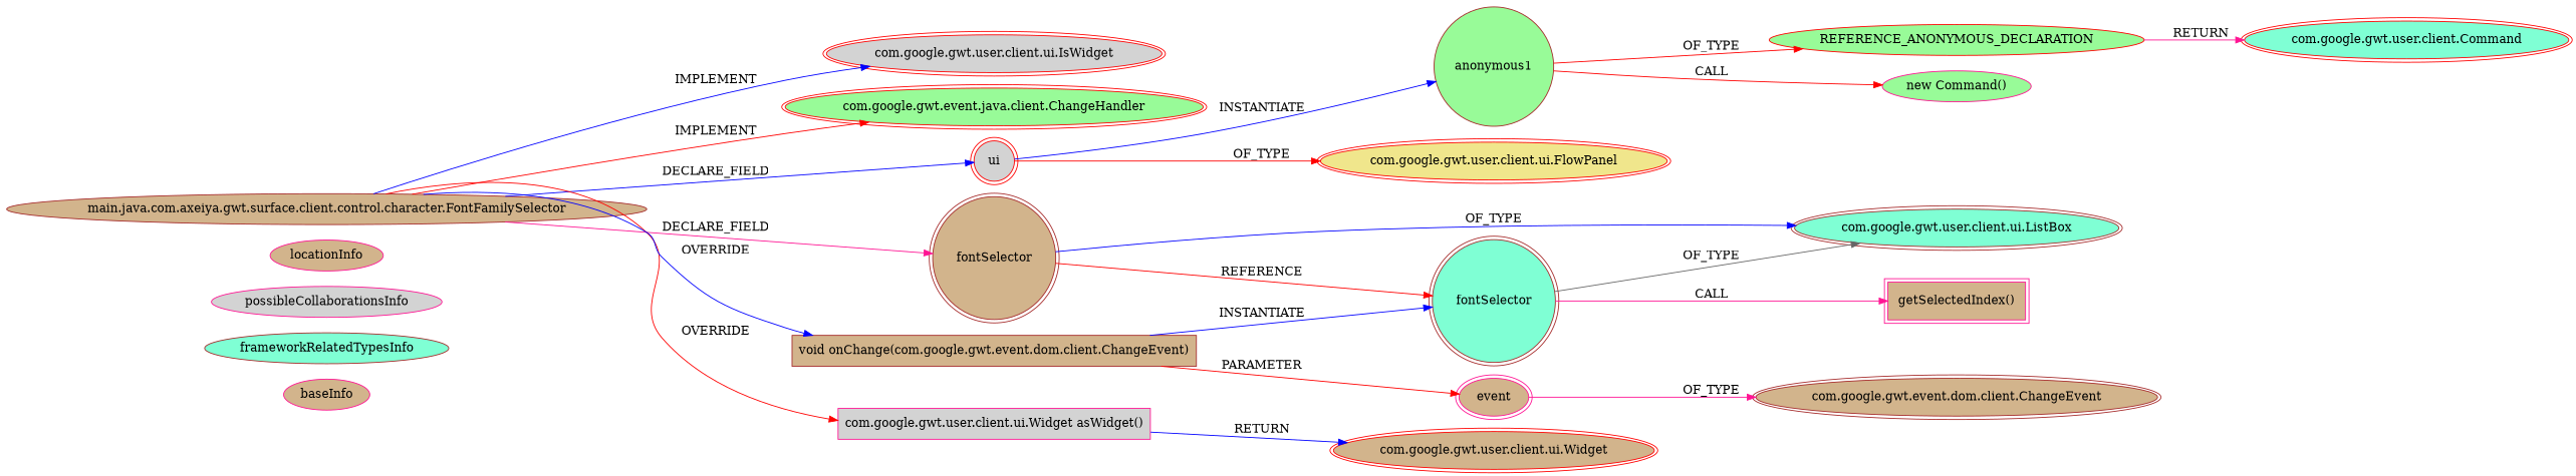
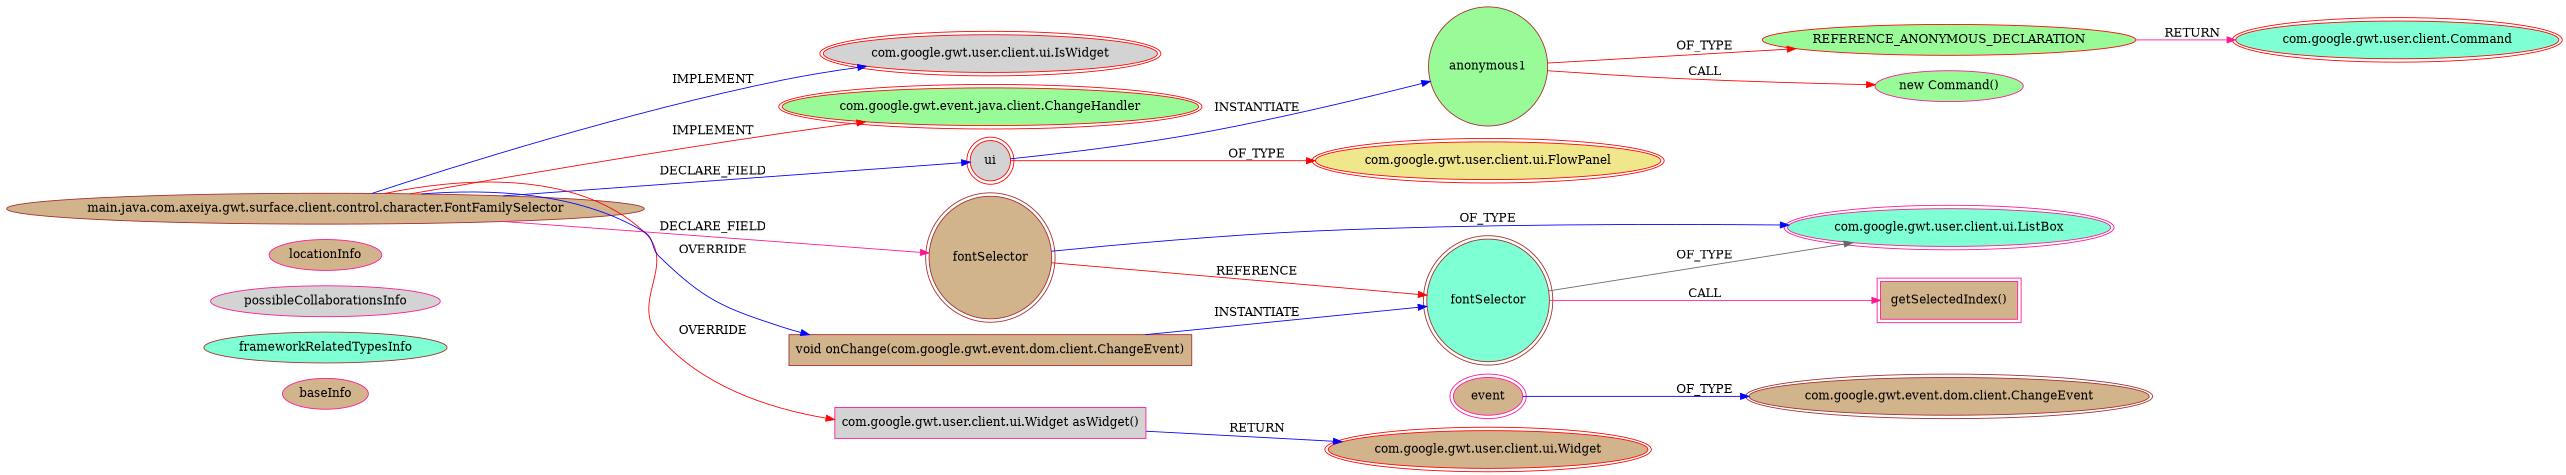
  digraph {
    rankdir=LR
    node [color=brown fillcolor=tan style=filled isFrameworkType=true peripheries=2]
    edge [color=blue]
    baseInfo [category=extension_graph color=deeppink graphId=1199 isAnonymous=false possibleRelation=true isFrameworkType="" peripheries=""]
    frameworkRelatedTypesInfo [0="com.google.gwt.user.client.ui.IsWidget" 1="com.google.gwt.event.dom.client.ChangeHandler" fillcolor=aquamarine isFrameworkType="" peripheries=""]
    possibleCollaborationsInfo [0="1199~OVERRIDING_METHOD_DECLARATION-INSTANTIATION-~com.google.gwt.user.client.ui.IsWidget com.google.gwt.event.dom.client.ChangeHandler ~com.google.gwt.user.client.Command ~false~true" color=deeppink fillcolor=lightgrey isFrameworkType="" peripheries=""]
    locationInfo [color=deeppink contextSignature=FontFamilySelector filePath="/dapicard-gwt-surface/gwt-surface-master/gwt-surface/src/main/java/com/axeiya/gwt/surface/client/control/character/FontFamilySelector.java" graphId=1199 projectName="dapicard-gwt-surface" isFrameworkType="" peripheries=""]
    n5 [isFrameworkType=false label="main.java.com.axeiya.gwt.surface.client.control.character.FontFamilySelector" vertexType=ROOT_CLIENT_CLASS_DECLARATION peripheries=""]
    n6 [color=red fillcolor=lightgrey label="com.google.gwt.user.client.ui.IsWidget" vertexType=FRAMEWORK_INTERFACE_TYPE]
    n7 [color=red fillcolor=palegreen label="com.google.gwt.event.java.client.ChangeHandler" vertexType=FRAMEWORK_INTERFACE_TYPE]
    n8 [label=fontSelector shape=circle vertexType=FIELD_DECLARATION]
    n9 [color=red fillcolor=lightgrey label=ui shape=circle vertexType=FIELD_DECLARATION]
    n10 [color=deeppink fillcolor=lightgrey isFrameworkType=false label="com.google.gwt.user.client.ui.Widget asWidget()" shape=box vertexType=OVERRIDING_METHOD_DECLARATION peripheries=""]
    n11 [isFrameworkType=false label="void onChange(com.google.gwt.event.dom.client.ChangeEvent)" shape=box vertexType=OVERRIDING_METHOD_DECLARATION peripheries=""]
-   n12 [fillcolor=aquamarine label="com.google.gwt.user.client.ui.ListBox" vertexType=FRAMEWORK_CLASS_TYPE]
+   n12 [color=deeppink fillcolor=aquamarine label="com.google.gwt.user.client.ui.ListBox" vertexType=FRAMEWORK_CLASS_TYPE]
    n13 [fillcolor=aquamarine label=fontSelector shape=circle vertexType=VARIABLE_EXPRESION]
    n14 [color=red fillcolor=khaki label="com.google.gwt.user.client.ui.FlowPanel" vertexType=FRAMEWORK_CLASS_TYPE]
    n15 [fillcolor=palegreen isFrameworkType=false label=anonymous1 shape=circle vertexType=VARIABLE_EXPRESION peripheries=""]
    n16 [color=red label="com.google.gwt.user.client.ui.Widget" vertexType=FRAMEWORK_CLASS_TYPE]
    n17 [color=deeppink label=event vertexType=PARAMETER_DECLARATION]
    n18 [color=deeppink label="getSelectedIndex()" shape=box vertexType=INSIDE_CALL]
    n19 [label="com.google.gwt.event.dom.client.ChangeEvent" vertexType=FRAMEWORK_CLASS_TYPE]
    n20 [color=red fillcolor=palegreen isFrameworkType=false label=REFERENCE_ANONYMOUS_DECLARATION vertexType=REFERENCE_ANONYMOUS_DECLARATION peripheries=""]
    n21 [color=deeppink fillcolor=palegreen isFrameworkType=false label="new Command()" vertexType=CONSTRUCTOR_CALL peripheries=""]
    n22 [color=red fillcolor=aquamarine label="com.google.gwt.user.client.Command" vertexType=FRAMEWORK_INTERFACE_TYPE]
    n5 -> n6 [label=IMPLEMENT]
    n5 -> n7 [color=red label=IMPLEMENT]
    n5 -> n8 [color=deeppink label=DECLARE_FIELD]
    n5 -> n9 [label=DECLARE_FIELD]
    n5 -> n10 [color=red label=OVERRIDE]
    n5 -> n11 [label=OVERRIDE]
    n8 -> n12 [label=OF_TYPE]
    n8 -> n13 [color=red label=REFERENCE]
    n9 -> n14 [color=red label=OF_TYPE]
    n9 -> n15 [label=INSTANTIATE]
    n10 -> n16 [label=RETURN]
    n11 -> n13 [label=INSTANTIATE]
-   n11 -> n17 [color=red label=PARAMETER]
    n13 -> n12 [color=gray40 label=OF_TYPE]
    n13 -> n18 [color=deeppink label=CALL]
    n15 -> n20 [color=red label=OF_TYPE]
    n15 -> n21 [color=red label=CALL]
-   n17 -> n19 [color=deeppink label=OF_TYPE]
+   n17 -> n19 [label=OF_TYPE]
    n20 -> n22 [color=deeppink label=RETURN]
  }
